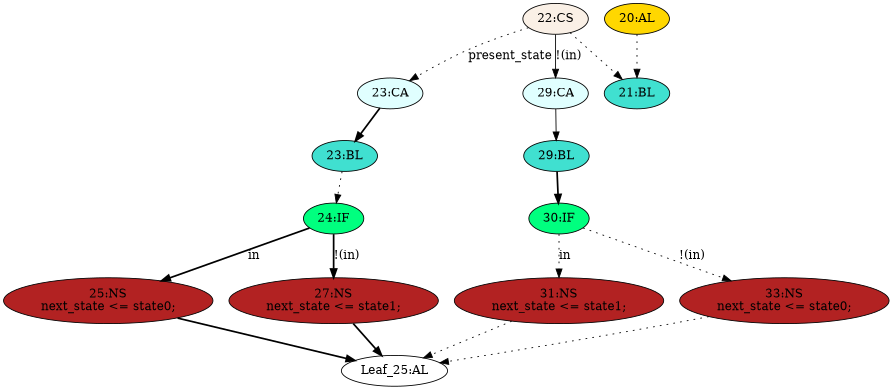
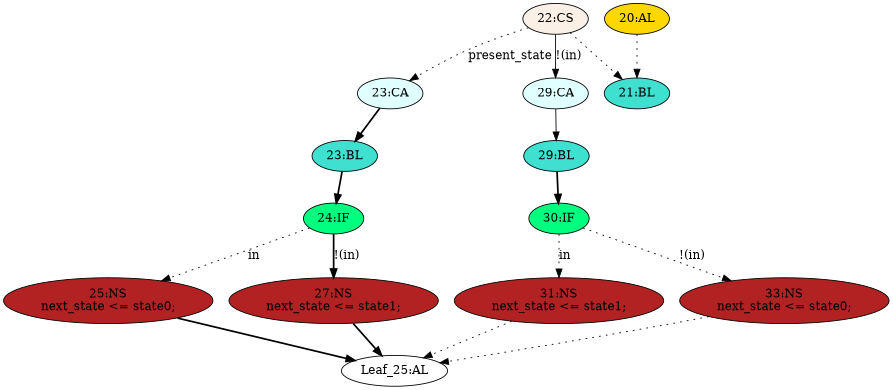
  strict digraph {
    node [fillcolor=firebrick statements="[]" style=filled typ=NonblockingSubstitution]
    edge [cond="[]" lineno=None style=bold]
    n1 [ast="<pyverilog.vparser.ast.Case object at 0x7f0c8a098910>" fillcolor=lightcyan label="23:CA" typ=Case]
    n2 [ast="<pyverilog.vparser.ast.Block object at 0x7f0c8a098990>" fillcolor=turquoise label="23:BL" typ=Block]
    n3 [ast="<pyverilog.vparser.ast.IfStatement object at 0x7f0c8a0989d0>" fillcolor=springgreen label="24:IF" typ=IfStatement]
    n4 [ast="<pyverilog.vparser.ast.NonblockingSubstitution object at 0x7f0c8a098bd0>" label="25:NS\nnext_state <= state0;" statements="[<pyverilog.vparser.ast.NonblockingSubstitution object at 0x7f0c8a098bd0>]"]
    n5 [ast="<pyverilog.vparser.ast.NonblockingSubstitution object at 0x7f0c8a098a50>" label="27:NS\nnext_state <= state1;" statements="[<pyverilog.vparser.ast.NonblockingSubstitution object at 0x7f0c8a098a50>]"]
    n6 [ast="<pyverilog.vparser.ast.Always object at 0x7f0c8a098650>" clk_sens=False fillcolor=gold label="20:AL" sens="['in', 'present_state']" typ=Always use_var="['present_state', 'in']"]
    n7 [ast="<pyverilog.vparser.ast.Block object at 0x7f0c8a098810>" fillcolor=turquoise label="21:BL" typ=Block]
    n8 [ast="<pyverilog.vparser.ast.CaseStatement object at 0x7f0c8a098850>" fillcolor=linen label="22:CS" typ=CaseStatement]
    n9 [ast="<pyverilog.vparser.ast.Case object at 0x7f0c8a098d50>" fillcolor=lightcyan label="29:CA" typ=Case]
    n10 [ast="<pyverilog.vparser.ast.Block object at 0x7f0c8a098dd0>" fillcolor=turquoise label="29:BL" typ=Block]
    n11 [ast="<pyverilog.vparser.ast.NonblockingSubstitution object at 0x7f0c8a098e50>" label="31:NS\nnext_state <= state1;" statements="[<pyverilog.vparser.ast.NonblockingSubstitution object at 0x7f0c8a098e50>]"]
    n12 [def_var="['next_state']" label="Leaf_25:AL" fillcolor="" statements="" style="" typ=""]
    n13 [ast="<pyverilog.vparser.ast.NonblockingSubstitution object at 0x7f0c8a098150>" label="33:NS\nnext_state <= state0;" statements="[<pyverilog.vparser.ast.NonblockingSubstitution object at 0x7f0c8a098150>]"]
    n14 [ast="<pyverilog.vparser.ast.IfStatement object at 0x7f0c8a098e10>" fillcolor=springgreen label="30:IF" typ=IfStatement]
    n1 -> n2
-   n2 -> n3 [style=dotted]
-   n3 -> n4 [cond="['in']" label=in lineno=24]
+   n2 -> n3
+   n3 -> n4 [cond="['in']" label=in lineno=24 style=dotted]
    n3 -> n5 [cond="['in']" label="!(in)" lineno=24]
    n4 -> n12
    n5 -> n12
    n6 -> n7 [style=dotted]
    n8 -> n1 [cond="['present_state']" label=present_state lineno=22 style=dotted]
    n8 -> n7 [style=dotted]
    n8 -> n9 [cond="['present_state']" label="!(in)" lineno=22 style=solid]
    n9 -> n10 [style=solid]
    n10 -> n14
    n11 -> n12 [style=dotted]
    n13 -> n12 [style=dotted]
    n14 -> n11 [cond="['in']" label=in lineno=30 style=dotted]
    n14 -> n13 [cond="['in']" label="!(in)" lineno=30 style=dotted]
  }
